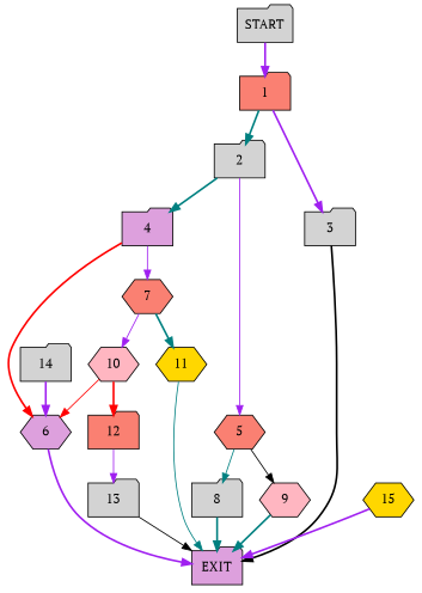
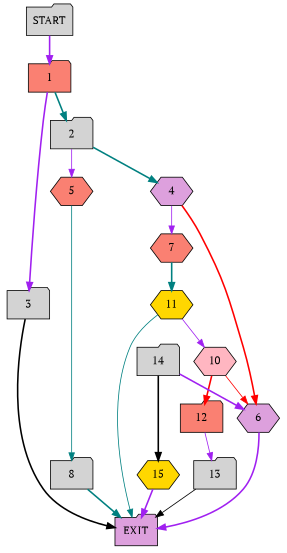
  digraph {
    fontname="PT Serif"
    node [fillcolor=lightgrey fontname="PT Serif" shape=folder style=filled]
    edge [color=purple fontname="PT Serif" style=bold]
    n1 [label=START]
    1 [fillcolor=salmon]
    2
    3
    n5 [fillcolor=plum label=EXIT]
-   4 [fillcolor=plum]
+   4 [fillcolor=plum shape=hexagon]
    5 [fillcolor=salmon shape=hexagon]
    6 [fillcolor=plum shape=hexagon]
    7 [fillcolor=salmon shape=hexagon]
    8
-   9 [fillcolor=lightpink shape=hexagon]
    10 [fillcolor=lightpink shape=hexagon]
    11 [fillcolor=gold shape=hexagon]
    12 [fillcolor=salmon]
    13
    14
    15 [fillcolor=gold shape=hexagon]
    n1 -> 1
    1 -> 2 [color=teal]
    1 -> 3
    2 -> 4 [color=teal]
    2 -> 5 [style=solid]
    3 -> n5 [color=black]
    4 -> 6 [color=red]
    4 -> 7 [style=solid]
    5 -> 8 [color=teal style=solid]
-   5 -> 9 [color=black style=solid]
    6 -> n5
-   7 -> 10 [style=solid]
+   11 -> 10 [style=solid]
    7 -> 11 [color=teal]
    8 -> n5 [color=teal]
-   9 -> n5 [color=teal]
    10 -> 6 [color=red style=solid]
    10 -> 12 [color=red]
    11 -> n5 [color=teal style=solid]
    12 -> 13 [style=solid]
    13 -> n5 [color=black style=solid]
    14 -> 6
+   14 -> 15 [color=black]
    15 -> n5
  }
